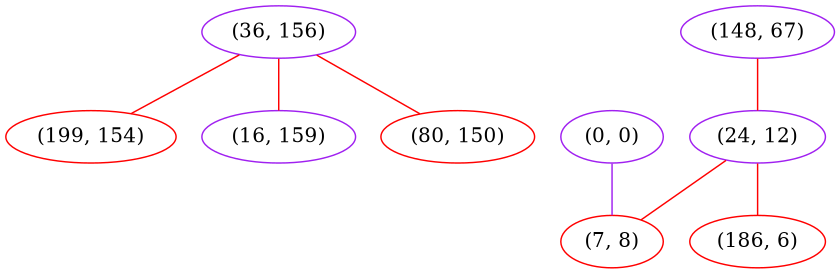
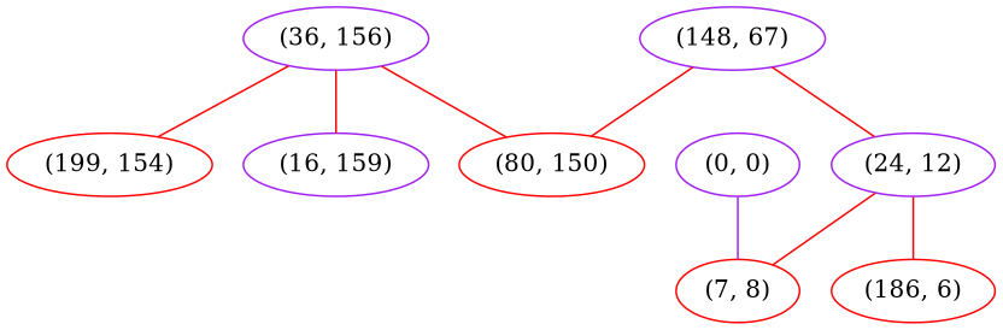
  graph {
    node [color=purple]
    edge [color=red weight=1]
    n1 [label="(36, 156)"]
    "(199, 154)" [color=red]
    "(16, 159)"
    n4 [color=red label="(80, 150)"]
    "(148, 67)"
    "(24, 12)"
    "(7, 8)" [color=red]
    "(186, 6)" [color=red]
    "(0, 0)"
    n1 -- "(199, 154)"
    n1 -- "(16, 159)"
    n1 -- n4
+   "(148, 67)" -- n4
    "(148, 67)" -- "(24, 12)"
    "(24, 12)" -- "(7, 8)"
    "(24, 12)" -- "(186, 6)"
    "(0, 0)" -- "(7, 8)" [color=purple weight=4]
  }
